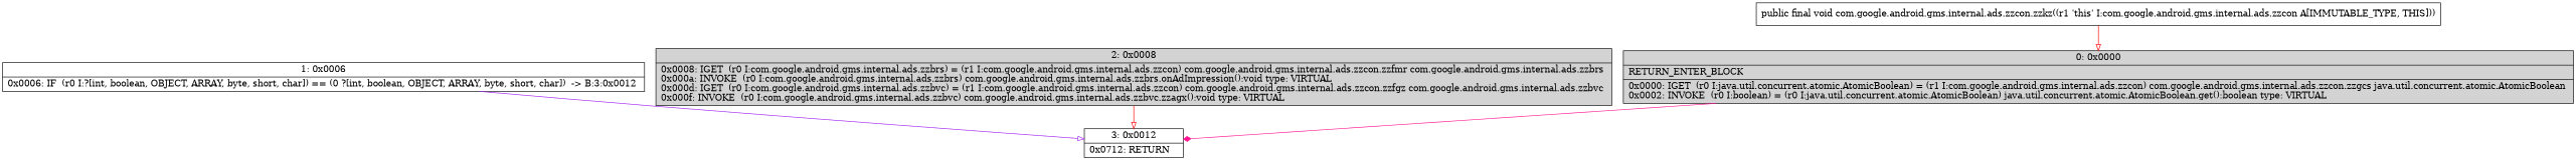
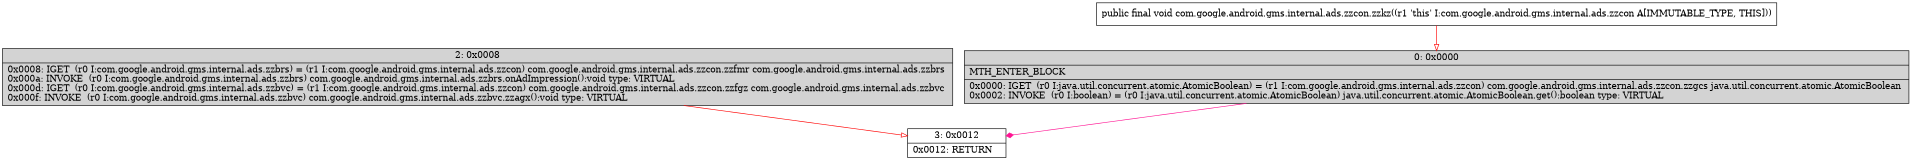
  digraph {
    node [fillcolor=white shape=record style=filled]
    edge [arrowhead=onormal color=red]
-   n1 [fillcolor=lightgrey label="{0\:\ 0x0000|RETURN_ENTER_BLOCK\l|0x0000: IGET  (r0 I:java.util.concurrent.atomic.AtomicBoolean) = (r1 I:com.google.android.gms.internal.ads.zzcon) com.google.android.gms.internal.ads.zzcon.zzgcs java.util.concurrent.atomic.AtomicBoolean \l0x0002: INVOKE  (r0 I:boolean) = (r0 I:java.util.concurrent.atomic.AtomicBoolean) java.util.concurrent.atomic.AtomicBoolean.get():boolean type: VIRTUAL \l}"]
-   n2 [label="{3\:\ 0x0012|0x0712: RETURN   \l}"]
-   n3 [label="{1\:\ 0x0006|0x0006: IF  (r0 I:?[int, boolean, OBJECT, ARRAY, byte, short, char]) == (0 ?[int, boolean, OBJECT, ARRAY, byte, short, char])  \-\> B:3:0x0012 \l}"]
+   n1 [fillcolor=lightgrey label="{0\:\ 0x0000|MTH_ENTER_BLOCK\l|0x0000: IGET  (r0 I:java.util.concurrent.atomic.AtomicBoolean) = (r1 I:com.google.android.gms.internal.ads.zzcon) com.google.android.gms.internal.ads.zzcon.zzgcs java.util.concurrent.atomic.AtomicBoolean \l0x0002: INVOKE  (r0 I:boolean) = (r0 I:java.util.concurrent.atomic.AtomicBoolean) java.util.concurrent.atomic.AtomicBoolean.get():boolean type: VIRTUAL \l}"]
+   n2 [label="{3\:\ 0x0012|0x0012: RETURN   \l}"]
    n4 [fillcolor=lightgrey label="{2\:\ 0x0008|0x0008: IGET  (r0 I:com.google.android.gms.internal.ads.zzbrs) = (r1 I:com.google.android.gms.internal.ads.zzcon) com.google.android.gms.internal.ads.zzcon.zzfmr com.google.android.gms.internal.ads.zzbrs \l0x000a: INVOKE  (r0 I:com.google.android.gms.internal.ads.zzbrs) com.google.android.gms.internal.ads.zzbrs.onAdImpression():void type: VIRTUAL \l0x000d: IGET  (r0 I:com.google.android.gms.internal.ads.zzbvc) = (r1 I:com.google.android.gms.internal.ads.zzcon) com.google.android.gms.internal.ads.zzcon.zzfgz com.google.android.gms.internal.ads.zzbvc \l0x000f: INVOKE  (r0 I:com.google.android.gms.internal.ads.zzbvc) com.google.android.gms.internal.ads.zzbvc.zzagx():void type: VIRTUAL \l}"]
    n5 [label="{public final void com.google.android.gms.internal.ads.zzcon.zzkz((r1 'this' I:com.google.android.gms.internal.ads.zzcon A[IMMUTABLE_TYPE, THIS])) }"]
    n1 -> n2 [arrowhead=diamond color=deeppink]
-   n3 -> n2 [color=purple]
    n4 -> n2
    n5 -> n1
  }
